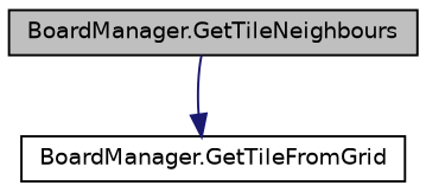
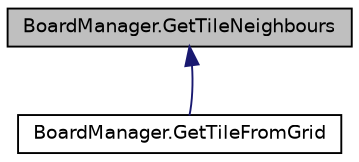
  digraph {
    rankdir=TB
    node [color=black fontname=Helvetica fontsize=10 shape=record style=filled]
    n1 [fillcolor=grey75 fontcolor=black height=0.2 label="BoardManager.GetTileNeighbours" width=0.4]
    n2 [fillcolor=white height=0.2 label="BoardManager.GetTileFromGrid" width=0.4]
-   n1 -> n2 [color=midnightblue fontname=Helvetica fontsize=10 labelfontname=Helvetica labelfontsize=10 style=solid]
+   n2 -> n1 [color=midnightblue fontname=Helvetica fontsize=10 labelfontname=Helvetica labelfontsize=10 style=solid]
  }
